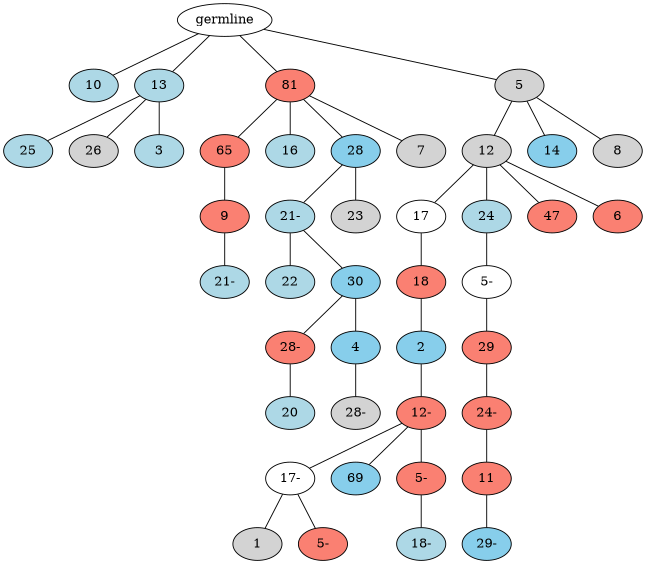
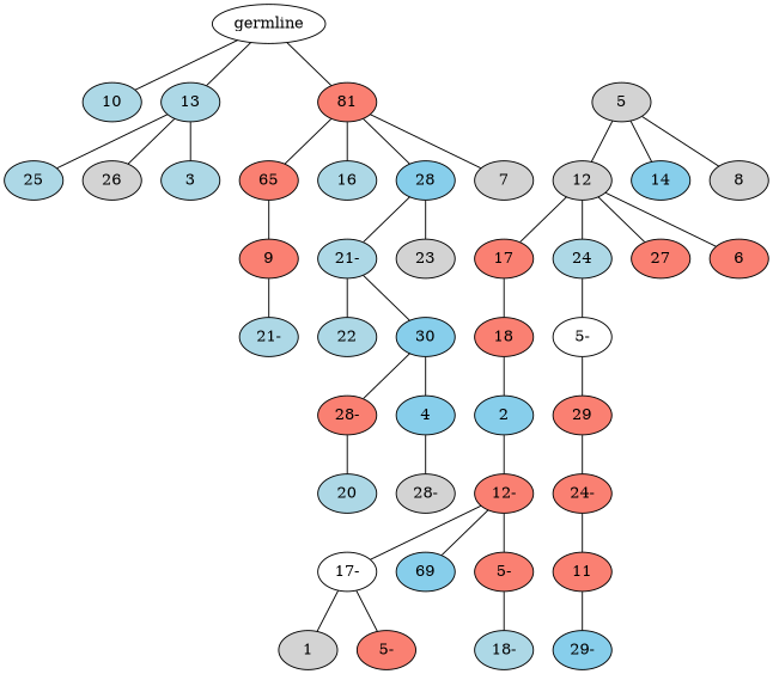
  graph {
    fontname="DejaVu Serif"
    node [fillcolor=salmon fontname="DejaVu Serif" style=filled]
    edge [fontname="DejaVu Serif"]
    n1 [fillcolor=white label=germline]
    n2 [fillcolor=lightblue label=10]
    n3 [fillcolor=lightblue label=13]
    n4 [label=81]
    n5 [fillcolor=lightgrey label=5]
    n6 [fillcolor=lightblue label=25]
    n7 [fillcolor=lightgrey label=26]
    n8 [fillcolor=lightblue label=3]
    n9 [label=65]
    n10 [fillcolor=lightblue label=16]
    n11 [fillcolor=skyblue label=28]
    n12 [fillcolor=lightgrey label=7]
    n13 [fillcolor=lightgrey label=12]
    n14 [fillcolor=skyblue label=14]
    n15 [fillcolor=lightgrey label=8]
    n16 [label=9]
    n17 [fillcolor=lightblue label="21-"]
    n18 [fillcolor=lightgrey label=23]
    n19 [fillcolor=lightblue label="21-"]
    n20 [fillcolor=lightblue label=22]
    n21 [fillcolor=skyblue label=30]
    n22 [label="28-"]
    n23 [fillcolor=skyblue label=4]
    n24 [fillcolor=lightblue label=20]
    n25 [fillcolor=lightgrey label="28-"]
-   n26 [fillcolor=white label=17]
+   n26 [label=17]
    n27 [fillcolor=lightblue label=24]
-   n28 [label=47]
+   n28 [label=27]
    n29 [label=6]
    n30 [label=18]
    n31 [fillcolor=white label="5-"]
    n32 [fillcolor=skyblue label=2]
    n33 [label="12-"]
    n34 [fillcolor=white label="17-"]
    n35 [fillcolor=skyblue label=69]
    n36 [label="5-"]
    n37 [fillcolor=lightgrey label=1]
    n38 [label="5-"]
    n39 [fillcolor=lightblue label="18-"]
    n40 [label=29]
    n41 [label="24-"]
    n42 [label=11]
    n43 [fillcolor=skyblue label="29-"]
    n1 -- n2
    n1 -- n3
    n1 -- n4
-   n1 -- n5
    n3 -- n6
    n3 -- n7
    n3 -- n8
    n4 -- n9
    n4 -- n10
    n4 -- n11
    n4 -- n12
    n5 -- n13
    n5 -- n14
    n5 -- n15
    n9 -- n16
    n11 -- n17
    n11 -- n18
    n13 -- n26
    n13 -- n27
    n13 -- n28
    n13 -- n29
    n16 -- n19
    n17 -- n20
    n17 -- n21
    n21 -- n22
    n21 -- n23
    n22 -- n24
    n23 -- n25
    n26 -- n30
    n27 -- n31
    n30 -- n32
    n31 -- n40
    n32 -- n33
    n33 -- n34
    n33 -- n35
    n33 -- n36
    n34 -- n37
    n34 -- n38
    n36 -- n39
    n40 -- n41
    n41 -- n42
    n42 -- n43
  }
